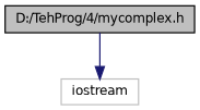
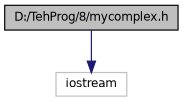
  digraph {
    node [fontname=Helvetica fontsize=10 shape=record style=filled]
-   n1 [color=black fillcolor=grey75 fontcolor=black height=0.2 label="D:/TehProg/4/mycomplex.h" width=0.4]
+   n1 [color=black fillcolor=grey75 fontcolor=black height=0.2 label="D:/TehProg/8/mycomplex.h" width=0.4]
    n2 [color=grey75 fillcolor=white height=0.2 label=iostream width=0.4]
    n1 -> n2 [color=midnightblue fontname=Helvetica fontsize=10 labelfontname=Helvetica labelfontsize=10 style=solid]
  }
